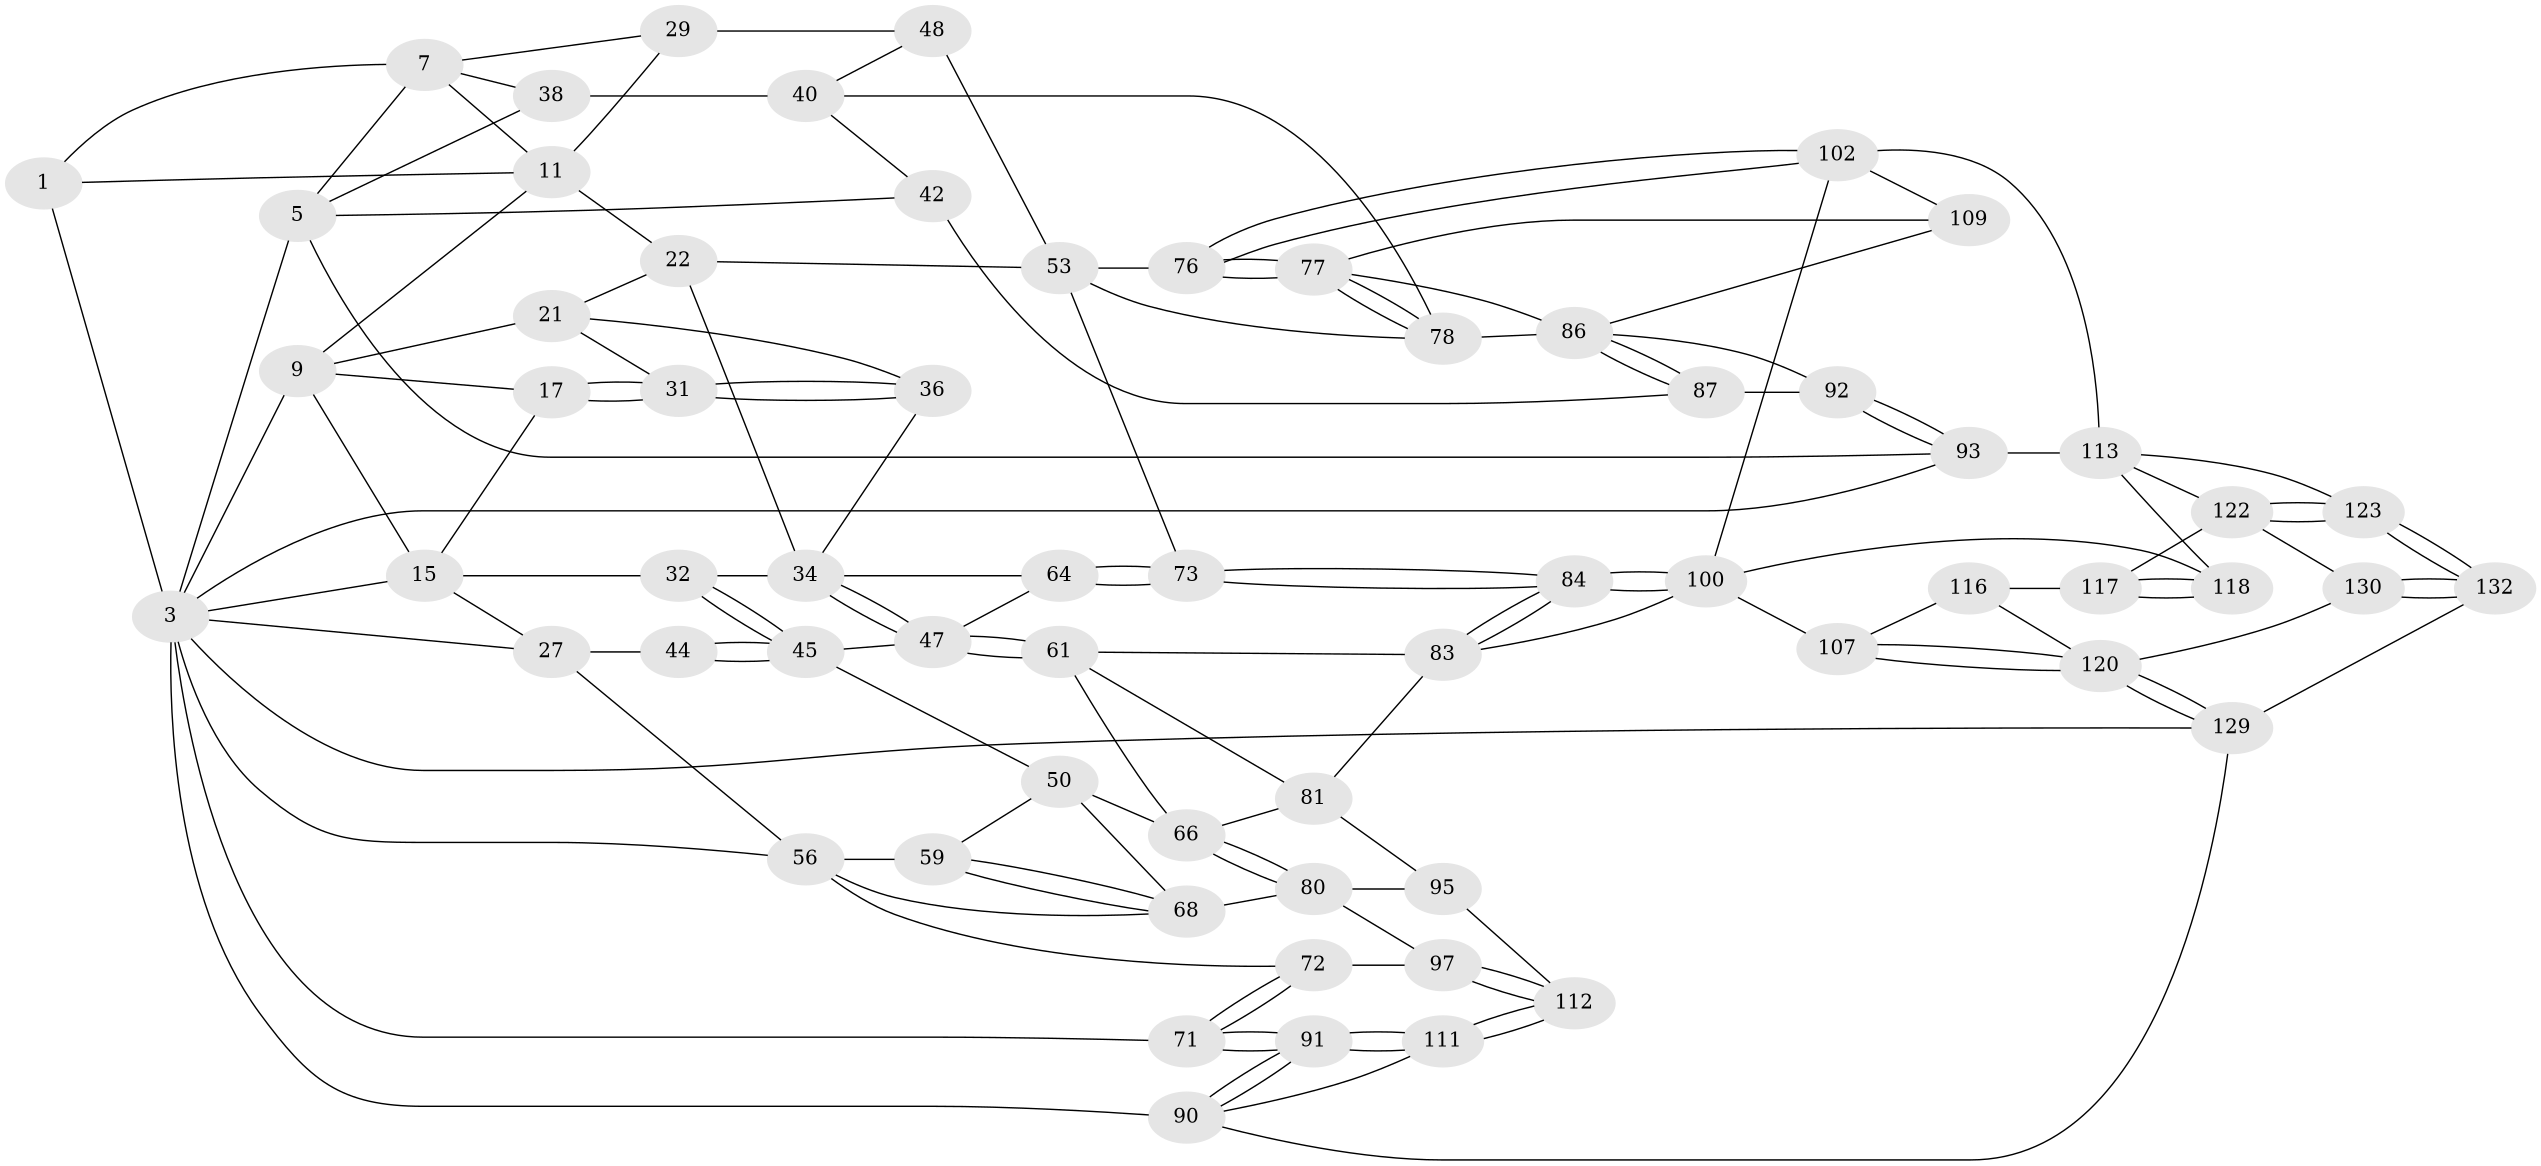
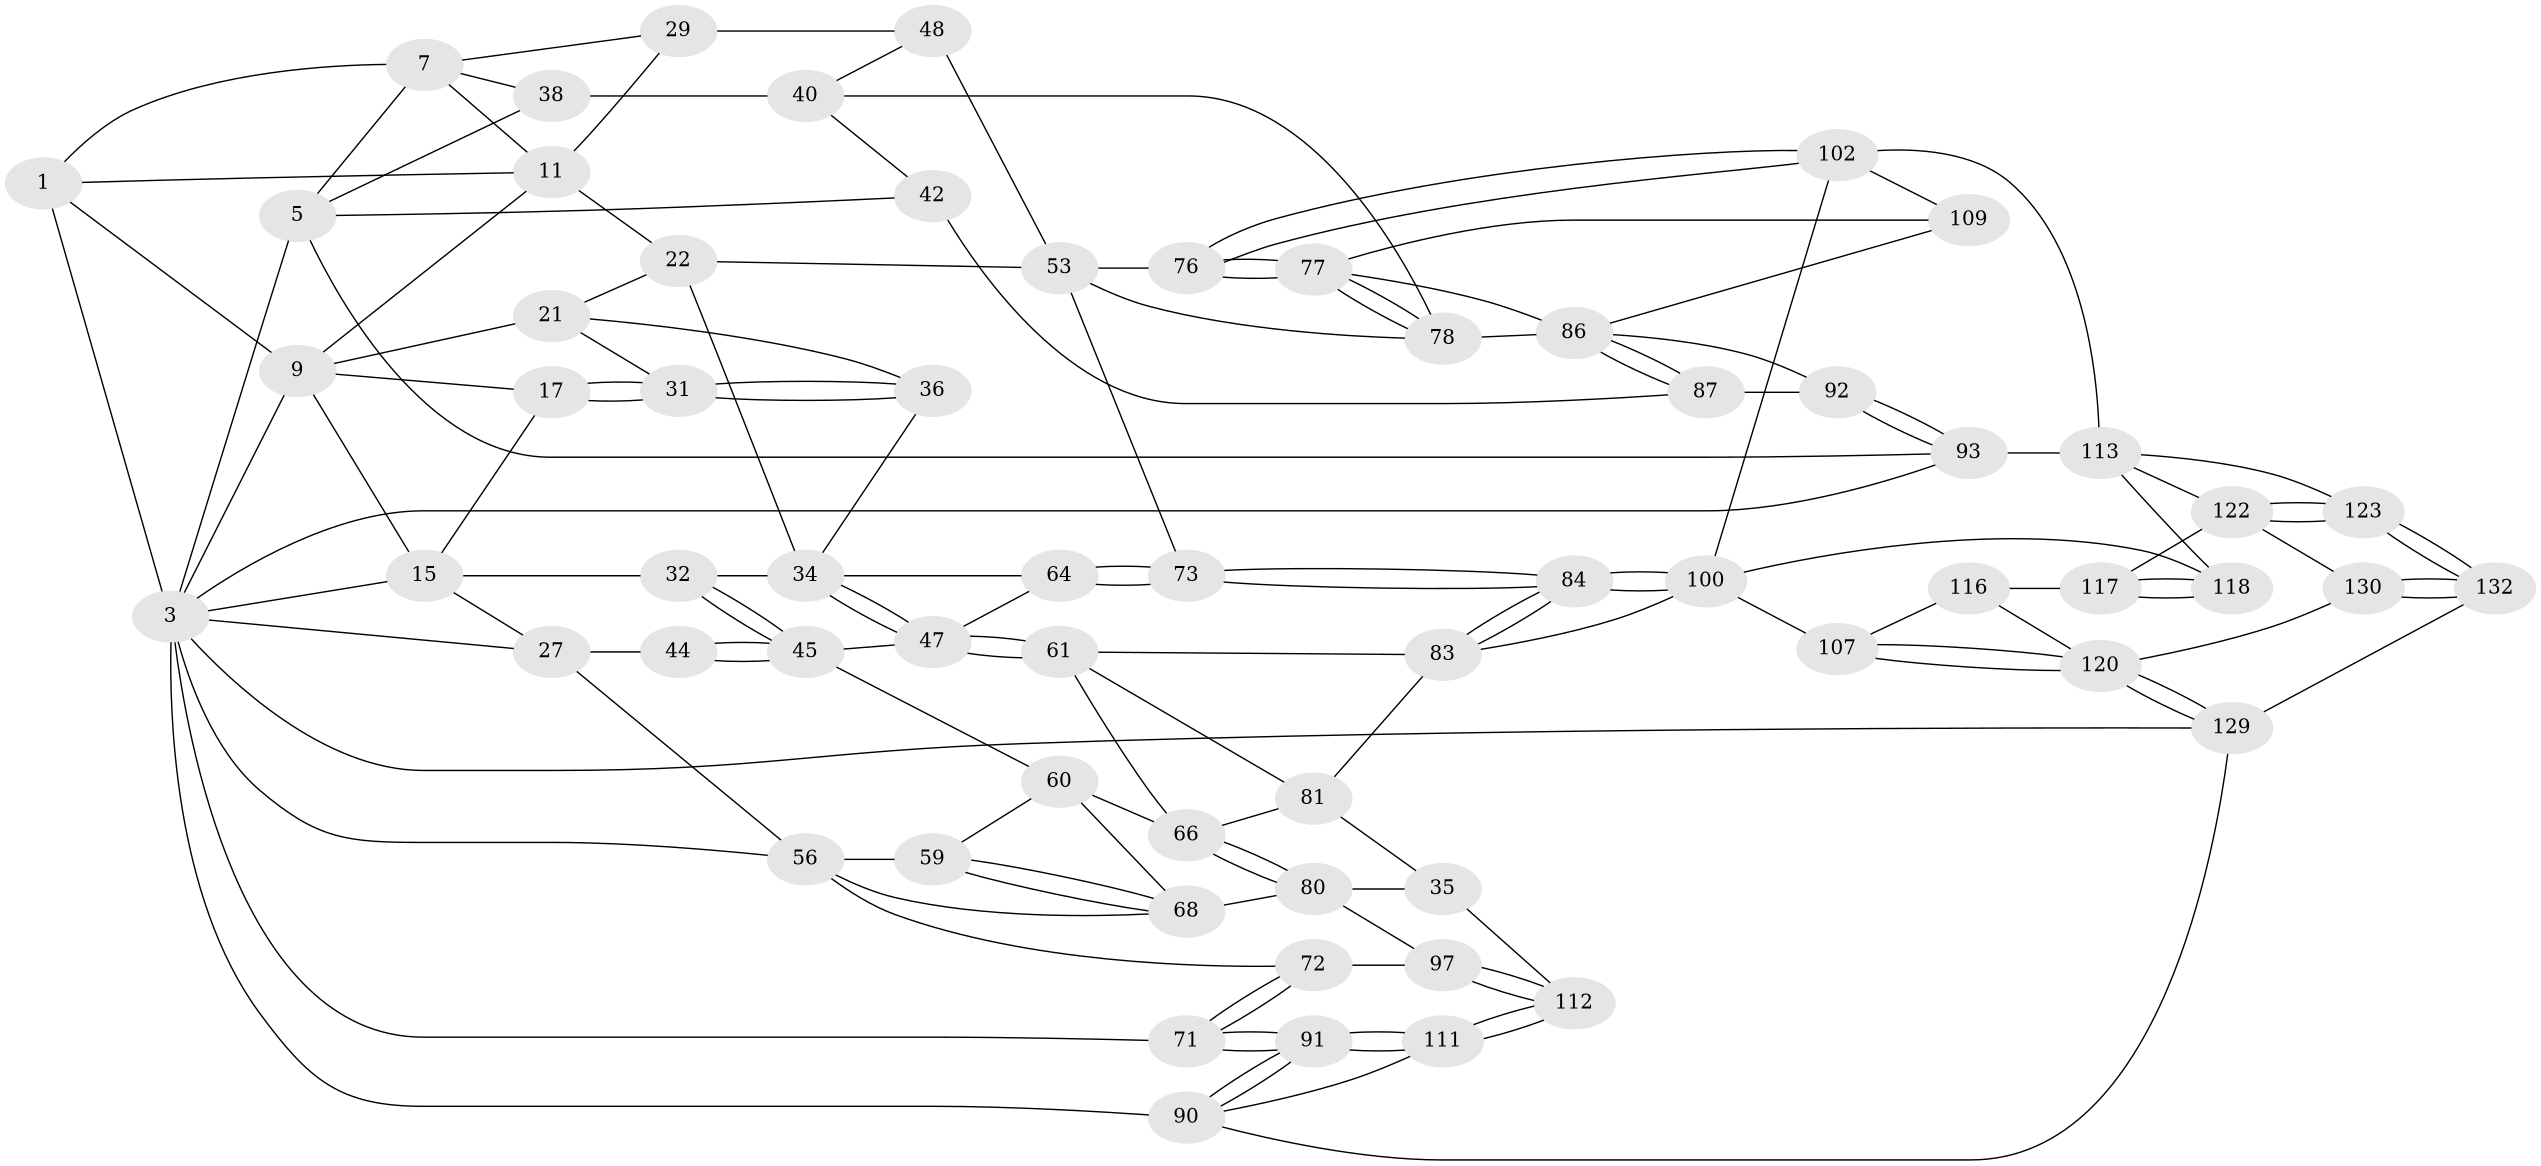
  graph {
    rankdir=LR
    node [color=gray90 style=filled]
    1 [super="+2+6"]
    3 [super="+4+14"]
    7 [super="+19"]
    9 [super="+13+10"]
    11 [super="+12+24"]
    5 [super="+8+37"]
    15 [super="+20+16"]
    27 [super="+43"]
    56 [super="+57+69"]
    71
    90 [super="+125"]
    93
    129 [super="+131"]
    38 [super="+39"]
    29
    17
    21 [super="+22"]
    n18 [label=22 super="+50"]
    42
    32 [super="+33"]
    44
    59
    68 [super="+70"]
    72
    91
    111 [super="+124"]
    113 [super="+114+119"]
    132
    40 [super="+41"]
    87 [super="+88"]
    48 [super="+51"]
    31
    36
    34 [super="+35"]
    53 [super="+54+74"]
    45 [super="+46"]
    47
    64
    78 [super="+79"]
    73
    76
-   60 [super="+65" label=50]
+   60 [super="+65"]
    61 [super="+62"]
    86 [super="+98"]
    92 [super="+104"]
    66 [super="+67"]
    81 [super="+82+96"]
    83 [super="+85"]
    84
    77 [super="+97"]
    102 [super="+110"]
    80 [super="+94"]
    n53 [label=97]
-   95
+   95 [label=35]
    100 [super="+101+105"]
    112 [super="+115"]
    109
    107 [super="+108"]
    118
    122 [super="+128"]
    123
    116
    120 [super="+121"]
    117
    130
    1 -- 3
    1 -- 7
+   1 -- 9
    1 -- 11
    3 -- 9
    3 -- 5
    3 -- 15
    3 -- 27
    3 -- 56
    3 -- 71
    3 -- 90
    3 -- 93
    3 -- 129
    7 -- 11
    7 -- 38
    7 -- 29
    9 -- 11
    9 -- 15
    9 -- 17
    9 -- 21
    11 -- 29
    11 -- n18
    5 -- 7
    5 -- 93
    5 -- 38 [weight=2]
    5 -- 42
    15 -- 27
    15 -- 17
    15 -- 32 [weight=2]
    27 -- 56
    27 -- 44 [weight=2]
    56 -- 59
    56 -- 68
    56 -- 72
    71 -- 72
    71 -- 72
    71 -- 91
    71 -- 91
    90 -- 129 [weight=2]
    90 -- 91
    90 -- 91
    90 -- 111
    93 -- 113
    129 -- 132
    38 -- 40
    29 -- 48
    17 -- 31
    17 -- 31
    21 -- n18
    21 -- 31
    21 -- 36
    n18 -- 34
    n18 -- 53
    42 -- 87
    32 -- 34
    32 -- 45
    32 -- 45
    44 -- 45
    44 -- 45
    59 -- 68
    59 -- 68
    59 -- 60
    68 -- 80
    72 -- n53
    91 -- 111
    91 -- 111
    111 -- 112 [weight=2]
    111 -- 112
    113 -- 118
    113 -- 122
    113 -- 123
    40 -- 42
    40 -- 48 [weight=2]
    40 -- 78
    87 -- 92 [weight=2]
    48 -- 53
    31 -- 36
    31 -- 36
    34 -- 36
    34 -- 47
    34 -- 47
    34 -- 64
    53 -- 78
    53 -- 73
    53 -- 76
    45 -- 47
    45 -- 60
    47 -- 64
    47 -- 61
    47 -- 61
    64 -- 73
    64 -- 73
    78 -- 86
    73 -- 84
    73 -- 84
    76 -- 77
    76 -- 77
    76 -- 102
    76 -- 102
    60 -- 68
    60 -- 66
    61 -- 66
    61 -- 81
    61 -- 83
    86 -- 87
    86 -- 87
    86 -- 92
    86 -- 109
    92 -- 93
    92 -- 93
    66 -- 81
    66 -- 80
    66 -- 80
    81 -- 83
    81 -- 95
    83 -- 84
    83 -- 84
    83 -- 100
    84 -- 100
    84 -- 100
    77 -- 78
    77 -- 78
    77 -- 86
    77 -- 109
    102 -- 113
    102 -- 109
    80 -- n53
    80 -- 95
    n53 -- 112
    n53 -- 112
    95 -- 112
    100 -- 102
    100 -- 107
    100 -- 118
    107 -- 116
    107 -- 120
    107 -- 120
    122 -- 123
    122 -- 123
    122 -- 130
    123 -- 132
    123 -- 132
    116 -- 120
    116 -- 117
    120 -- 129
    120 -- 129
    120 -- 130
    117 -- 118
    117 -- 118
    117 -- 122
    130 -- 132
    130 -- 132
  }
